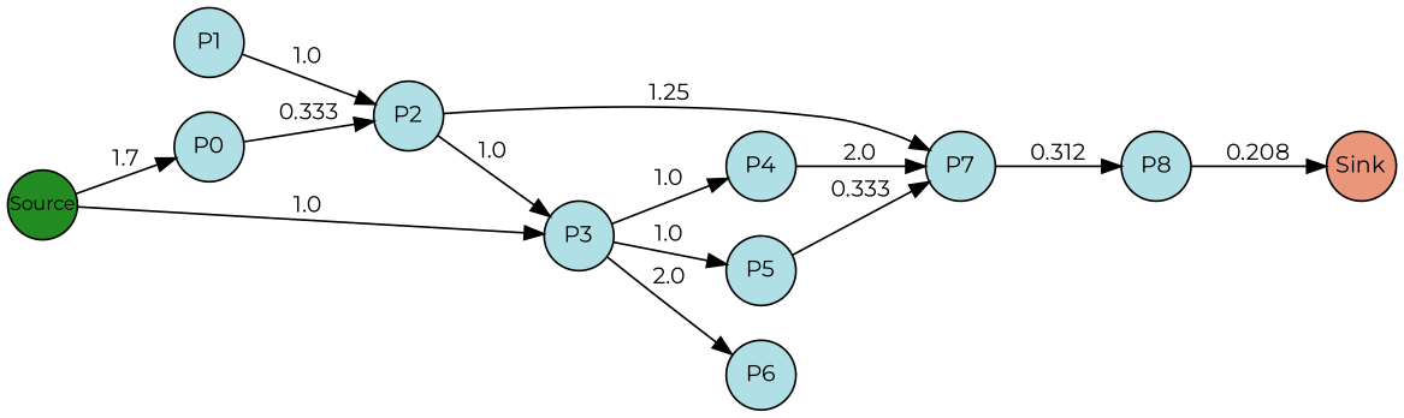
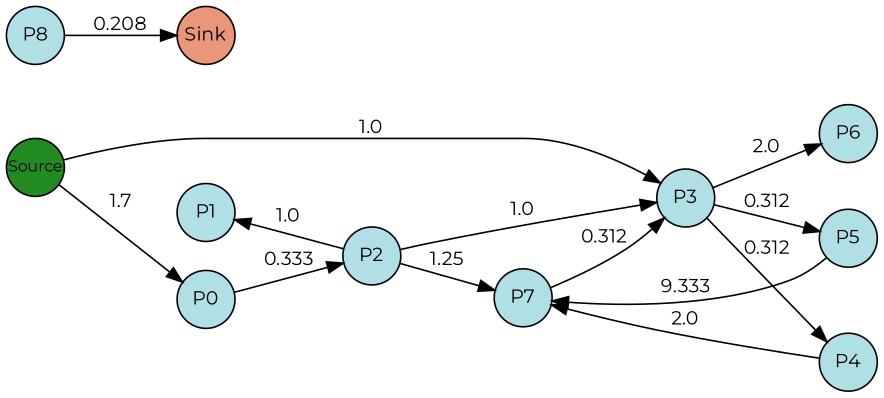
  digraph {
    fontname=Montserrat
    rankdir=LR
    splines=true
    node [fillcolor=powderblue fixedsize=true fontcolor=black fontname=Montserrat fontsize=12 margin=0 shape=circle style=filled]
    edge [fontcolor=black fontname=Montserrat fontsize=12 margin=0]
    n1 [fillcolor=forestgreen fontsize=10 label=Source width=0.5]
    n2 [label=P0 width=0.5]
    n3 [label=P1 width=0.5]
    n4 [label=P2 width=0.5]
    n5 [label=P3 width=0.5]
    n6 [label=P4 width=0.5]
    n7 [label=P5 width=0.5]
    n8 [label=P6 width=0.5]
    n9 [label=P7 width=0.5]
    n10 [label=P8 width=0.5]
    n11 [fillcolor=darksalmon label=Sink width=0.5]
    subgraph sub_1 {
      rank=same
      n1
    }
    subgraph sub_2 {
      rank=same
      n2
      n3
    }
    subgraph sub_3 {
      rank=same
      n4
    }
    subgraph sub_4 {
      rank=same
      n5
    }
    subgraph sub_5 {
      rank=same
      n6
      n7
      n8
    }
    subgraph sub_6 {
      rank=same
      n9
    }
    subgraph sub_7 {
      rank=same
      n10
    }
    subgraph sub_8 {
      rank=same
      n11
    }
    n1 -> n2 [label=1.7]
    n1 -> n5 [label=1.0]
    n2 -> n4 [label=0.333]
-   n3 -> n4 [label=1.0]
+   n4 -> n3 [label=1.0]
    n4 -> n5 [label=1.0]
    n4 -> n9 [label=1.25]
-   n5 -> n6 [label=1.0]
-   n5 -> n7 [label=1.0]
+   n5 -> n6 [label=0.312]
+   n5 -> n7 [label=0.312]
    n5 -> n8 [label=2.0]
    n6 -> n9 [label=2.0]
-   n7 -> n9 [label=0.333]
-   n9 -> n10 [label=0.312]
+   n7 -> n9 [label=9.333]
+   n9 -> n5 [label=0.312]
    n10 -> n11 [label=0.208]
  }
